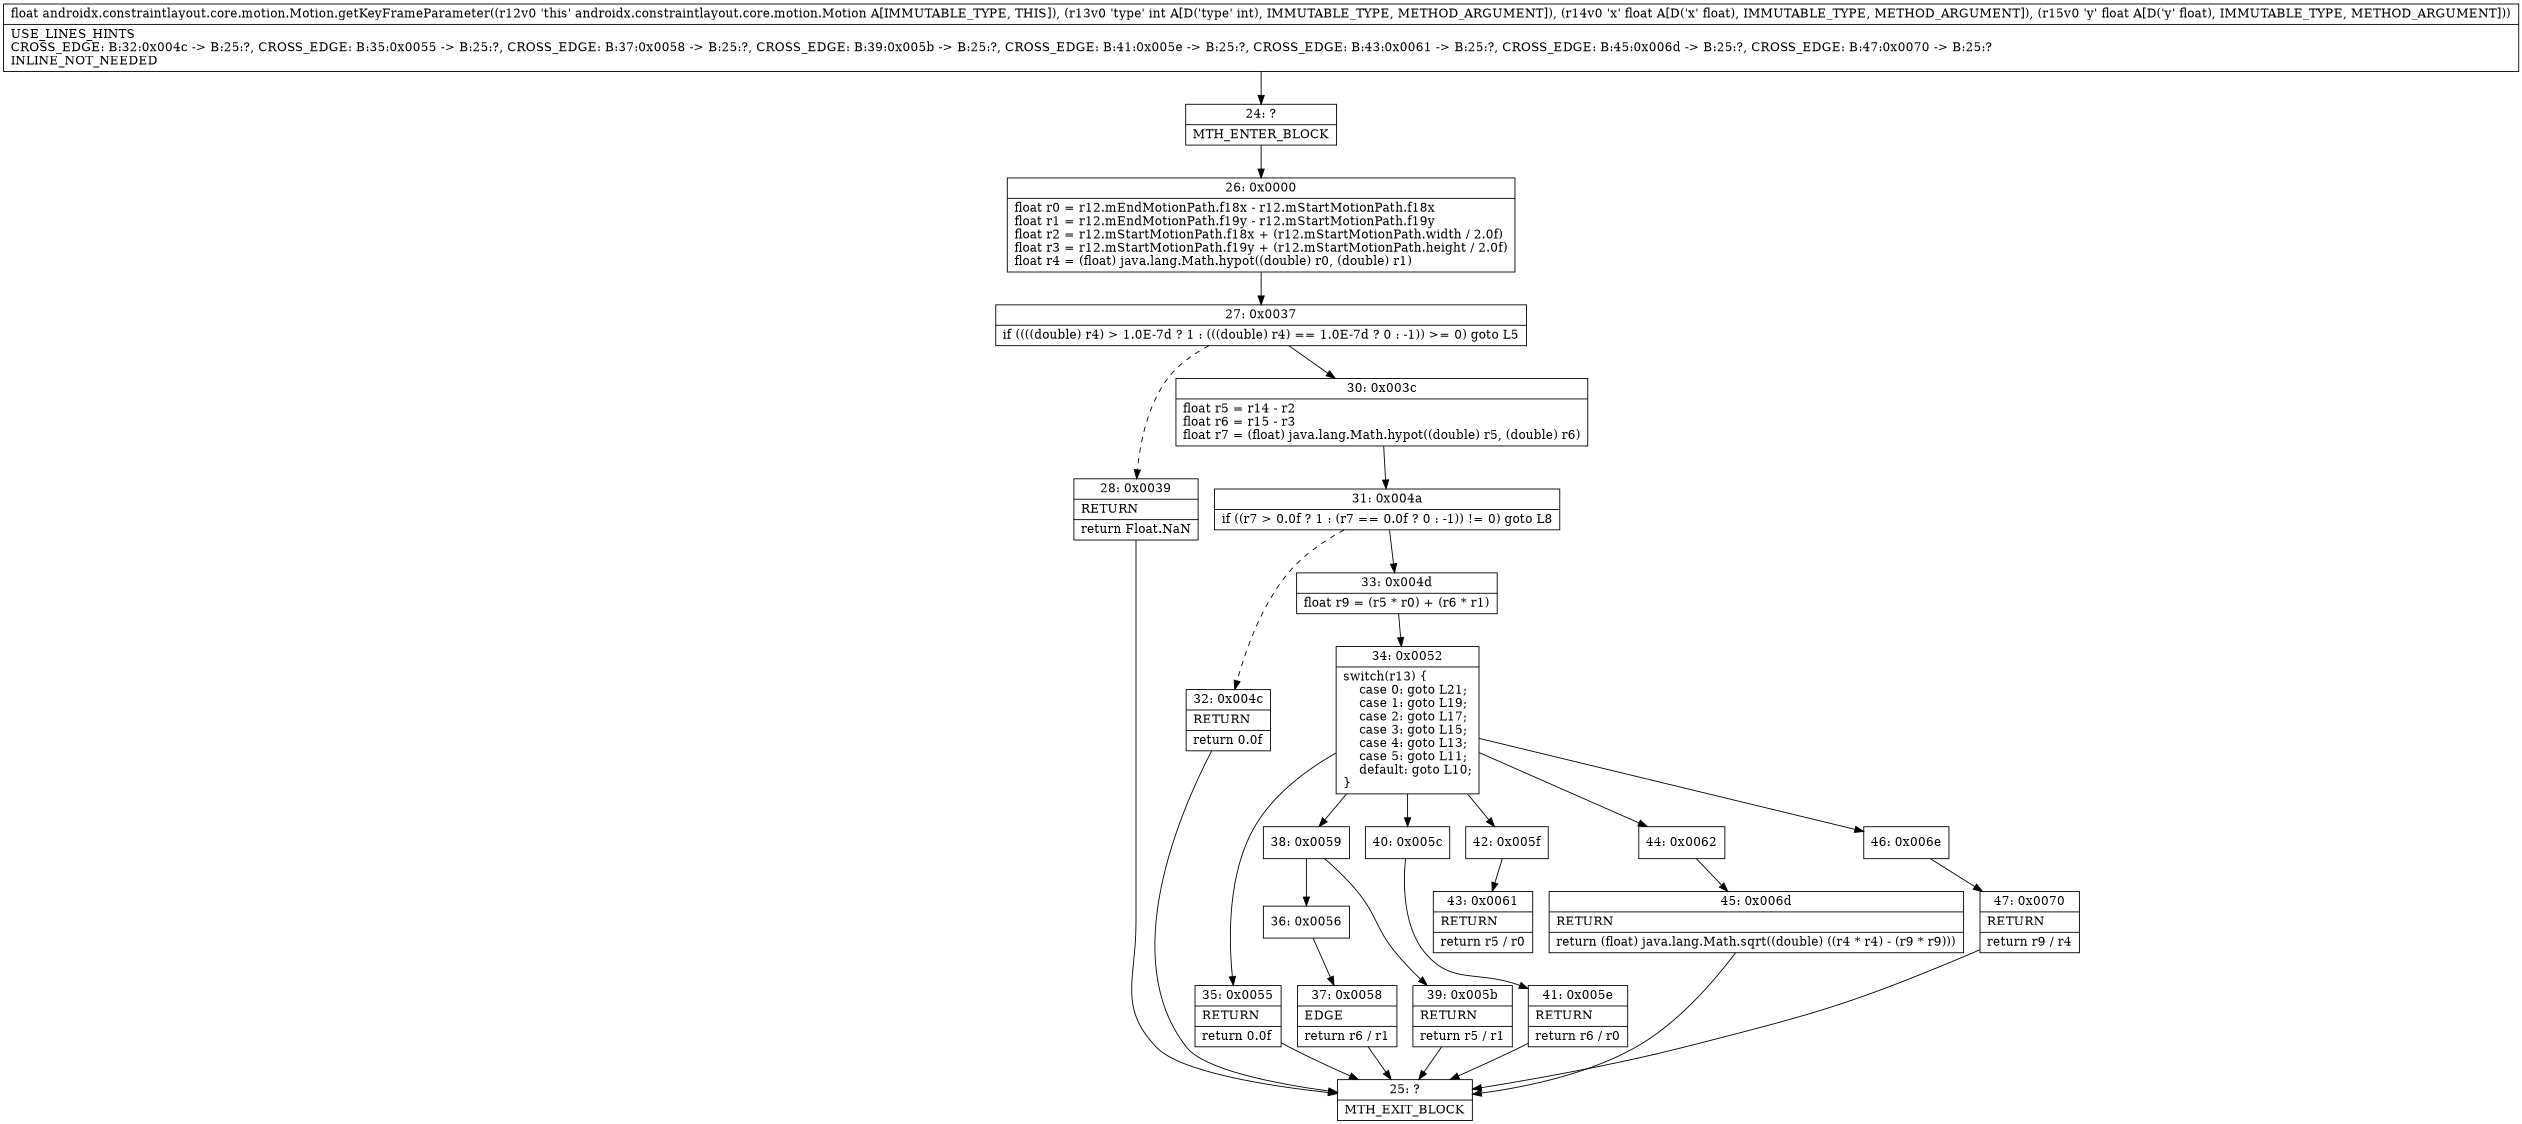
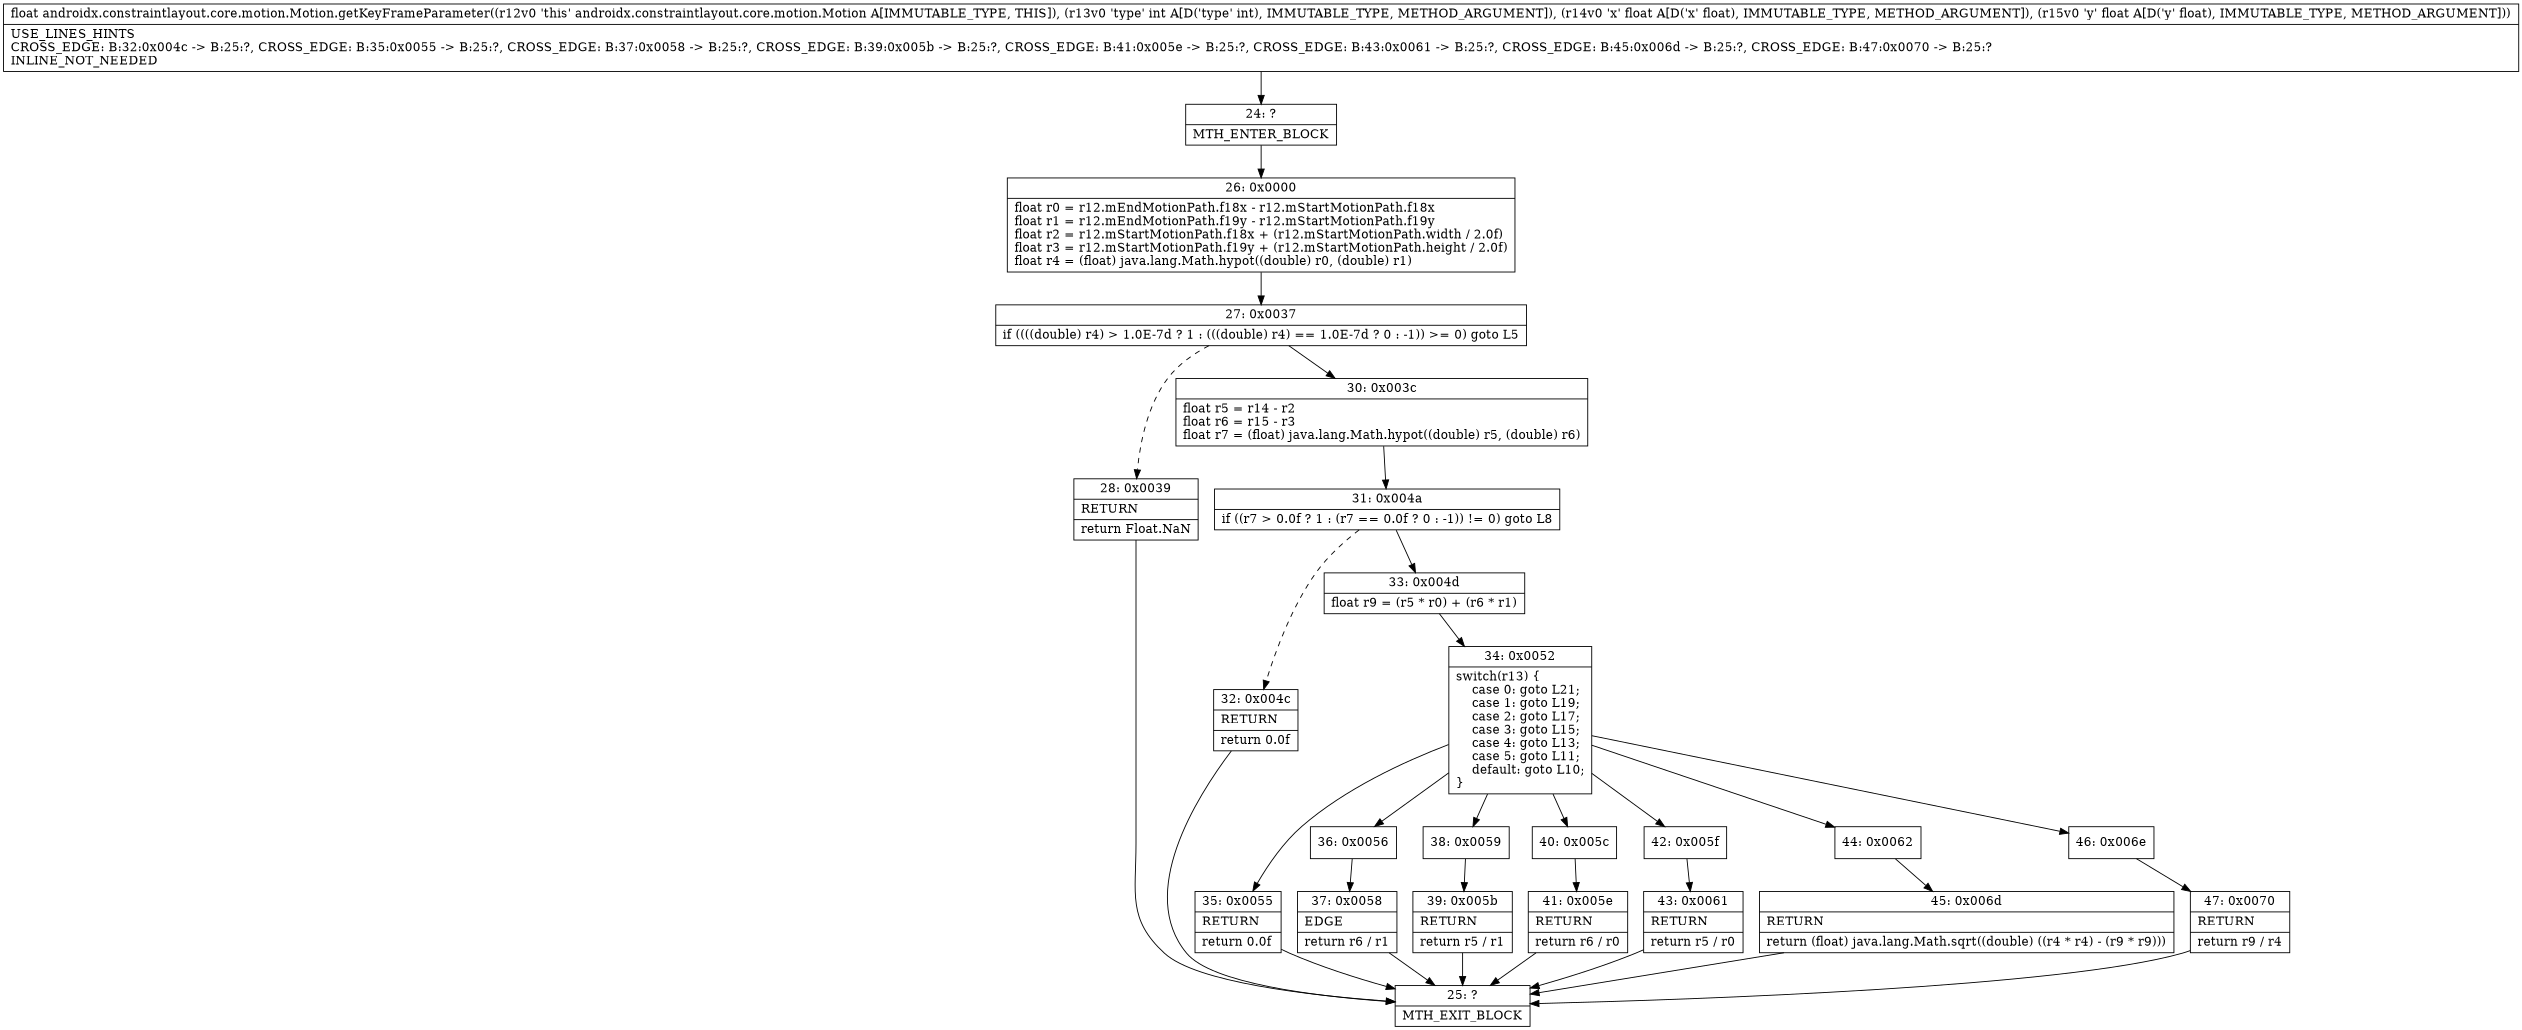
  digraph {
    node [shape=record]
    n1 [label="{24\:\ ?|MTH_ENTER_BLOCK\l}"]
    n2 [label="{26\:\ 0x0000|float r0 = r12.mEndMotionPath.f18x \- r12.mStartMotionPath.f18x\lfloat r1 = r12.mEndMotionPath.f19y \- r12.mStartMotionPath.f19y\lfloat r2 = r12.mStartMotionPath.f18x + (r12.mStartMotionPath.width \/ 2.0f)\lfloat r3 = r12.mStartMotionPath.f19y + (r12.mStartMotionPath.height \/ 2.0f)\lfloat r4 = (float) java.lang.Math.hypot((double) r0, (double) r1)\l}"]
    n3 [label="{27\:\ 0x0037|if ((((double) r4) \> 1.0E\-7d ? 1 : (((double) r4) == 1.0E\-7d ? 0 : \-1)) \>= 0) goto L5\l}"]
    n4 [label="{28\:\ 0x0039|RETURN\l|return Float.NaN\l}"]
    n5 [label="{30\:\ 0x003c|float r5 = r14 \- r2\lfloat r6 = r15 \- r3\lfloat r7 = (float) java.lang.Math.hypot((double) r5, (double) r6)\l}"]
    n6 [label="{25\:\ ?|MTH_EXIT_BLOCK\l}"]
    n7 [label="{31\:\ 0x004a|if ((r7 \> 0.0f ? 1 : (r7 == 0.0f ? 0 : \-1)) != 0) goto L8\l}"]
    n8 [label="{32\:\ 0x004c|RETURN\l|return 0.0f\l}"]
    n9 [label="{33\:\ 0x004d|float r9 = (r5 * r0) + (r6 * r1)\l}"]
    n10 [label="{34\:\ 0x0052|switch(r13) \{\l    case 0: goto L21;\l    case 1: goto L19;\l    case 2: goto L17;\l    case 3: goto L15;\l    case 4: goto L13;\l    case 5: goto L11;\l    default: goto L10;\l\}\l}"]
    n11 [label="{35\:\ 0x0055|RETURN\l|return 0.0f\l}"]
    n12 [label="{36\:\ 0x0056}"]
    n13 [label="{38\:\ 0x0059}"]
    n14 [label="{40\:\ 0x005c}"]
    n15 [label="{42\:\ 0x005f}"]
    n16 [label="{44\:\ 0x0062}"]
    n17 [label="{46\:\ 0x006e}"]
    n18 [label="{37\:\ 0x0058|EDGE\l|return r6 \/ r1\l}"]
    n19 [label="{39\:\ 0x005b|RETURN\l|return r5 \/ r1\l}"]
    n20 [label="{41\:\ 0x005e|RETURN\l|return r6 \/ r0\l}"]
    n21 [label="{43\:\ 0x0061|RETURN\l|return r5 \/ r0\l}"]
    n22 [label="{45\:\ 0x006d|RETURN\l|return (float) java.lang.Math.sqrt((double) ((r4 * r4) \- (r9 * r9)))\l}"]
    n23 [label="{47\:\ 0x0070|RETURN\l|return r9 \/ r4\l}"]
    n24 [label="{float androidx.constraintlayout.core.motion.Motion.getKeyFrameParameter((r12v0 'this' androidx.constraintlayout.core.motion.Motion A[IMMUTABLE_TYPE, THIS]), (r13v0 'type' int A[D('type' int), IMMUTABLE_TYPE, METHOD_ARGUMENT]), (r14v0 'x' float A[D('x' float), IMMUTABLE_TYPE, METHOD_ARGUMENT]), (r15v0 'y' float A[D('y' float), IMMUTABLE_TYPE, METHOD_ARGUMENT]))  | USE_LINES_HINTS\lCROSS_EDGE: B:32:0x004c \-\> B:25:?, CROSS_EDGE: B:35:0x0055 \-\> B:25:?, CROSS_EDGE: B:37:0x0058 \-\> B:25:?, CROSS_EDGE: B:39:0x005b \-\> B:25:?, CROSS_EDGE: B:41:0x005e \-\> B:25:?, CROSS_EDGE: B:43:0x0061 \-\> B:25:?, CROSS_EDGE: B:45:0x006d \-\> B:25:?, CROSS_EDGE: B:47:0x0070 \-\> B:25:?\lINLINE_NOT_NEEDED\l}"]
    n1 -> n2
    n2 -> n3
    n3 -> n4 [style=dashed]
    n3 -> n5
    n4 -> n6
    n5 -> n7
    n7 -> n8 [style=dashed]
    n7 -> n9
    n8 -> n6
    n9 -> n10
    n10 -> n11
-   n13 -> n12
+   n10 -> n12
    n10 -> n13
    n10 -> n14
    n10 -> n15
    n10 -> n16
    n10 -> n17
    n11 -> n6
    n12 -> n18
    n13 -> n19
    n14 -> n20
    n15 -> n21
    n16 -> n22
    n17 -> n23
    n18 -> n6
    n19 -> n6
    n20 -> n6
+   n21 -> n6
    n22 -> n6
    n23 -> n6
    n24 -> n1
  }
